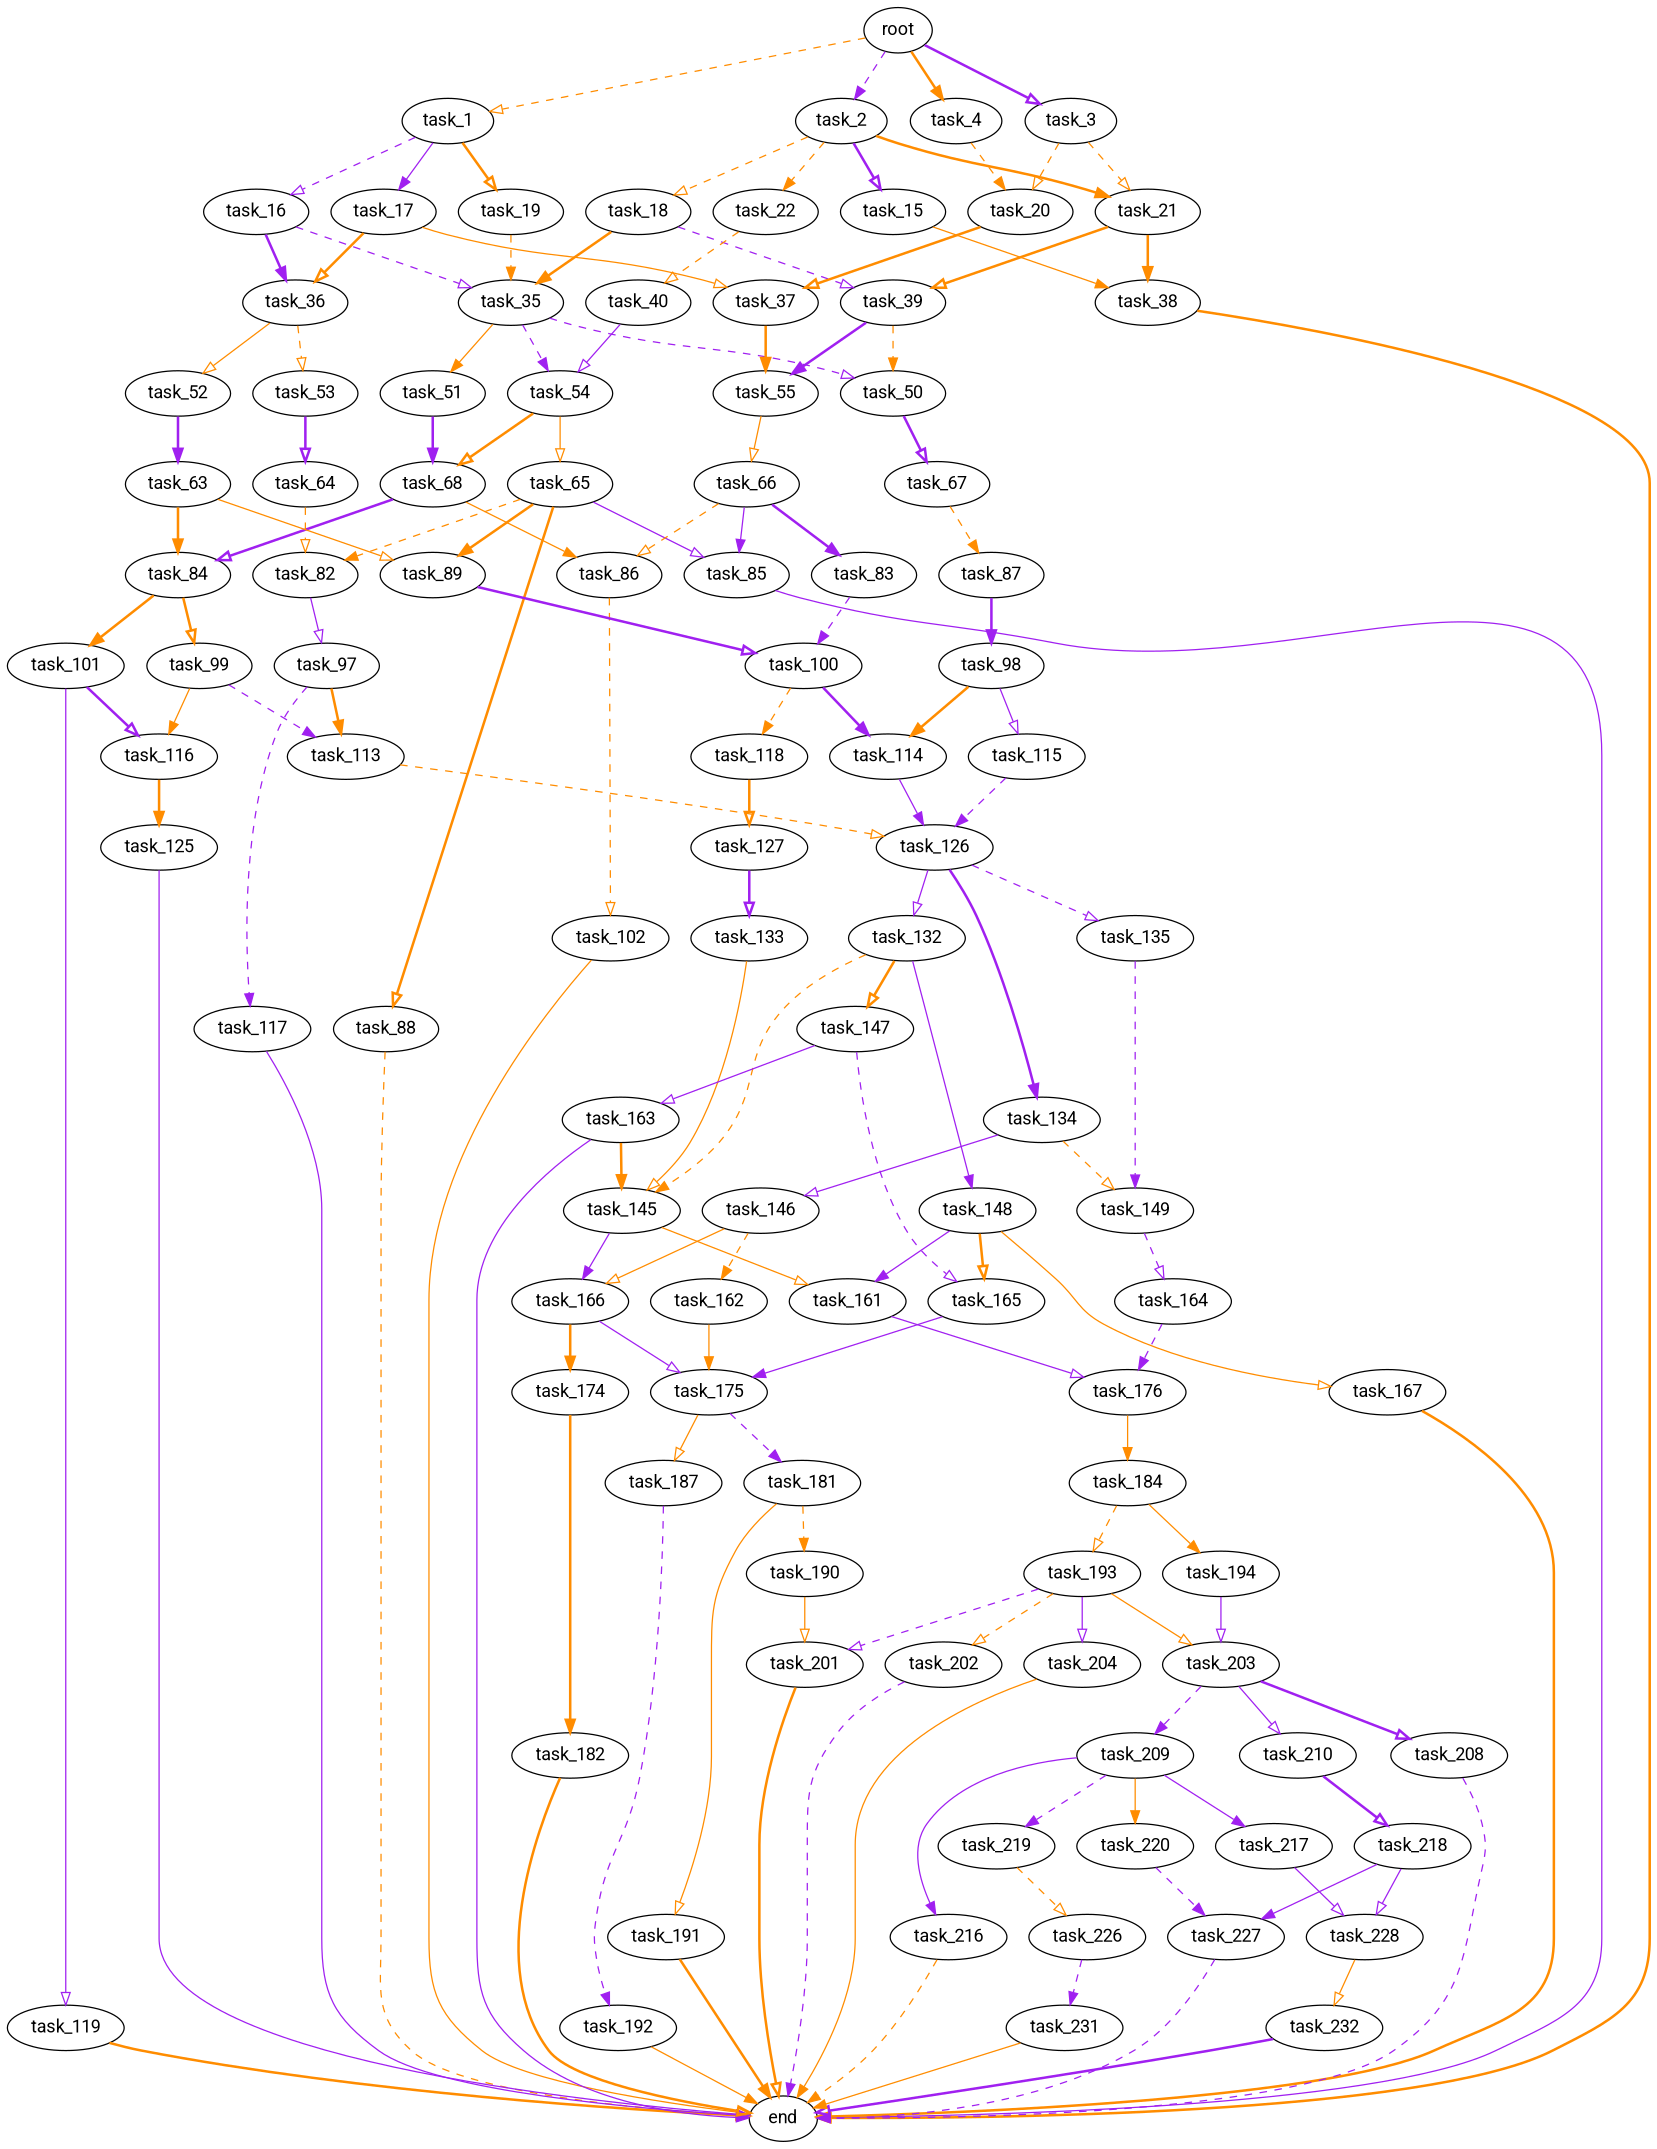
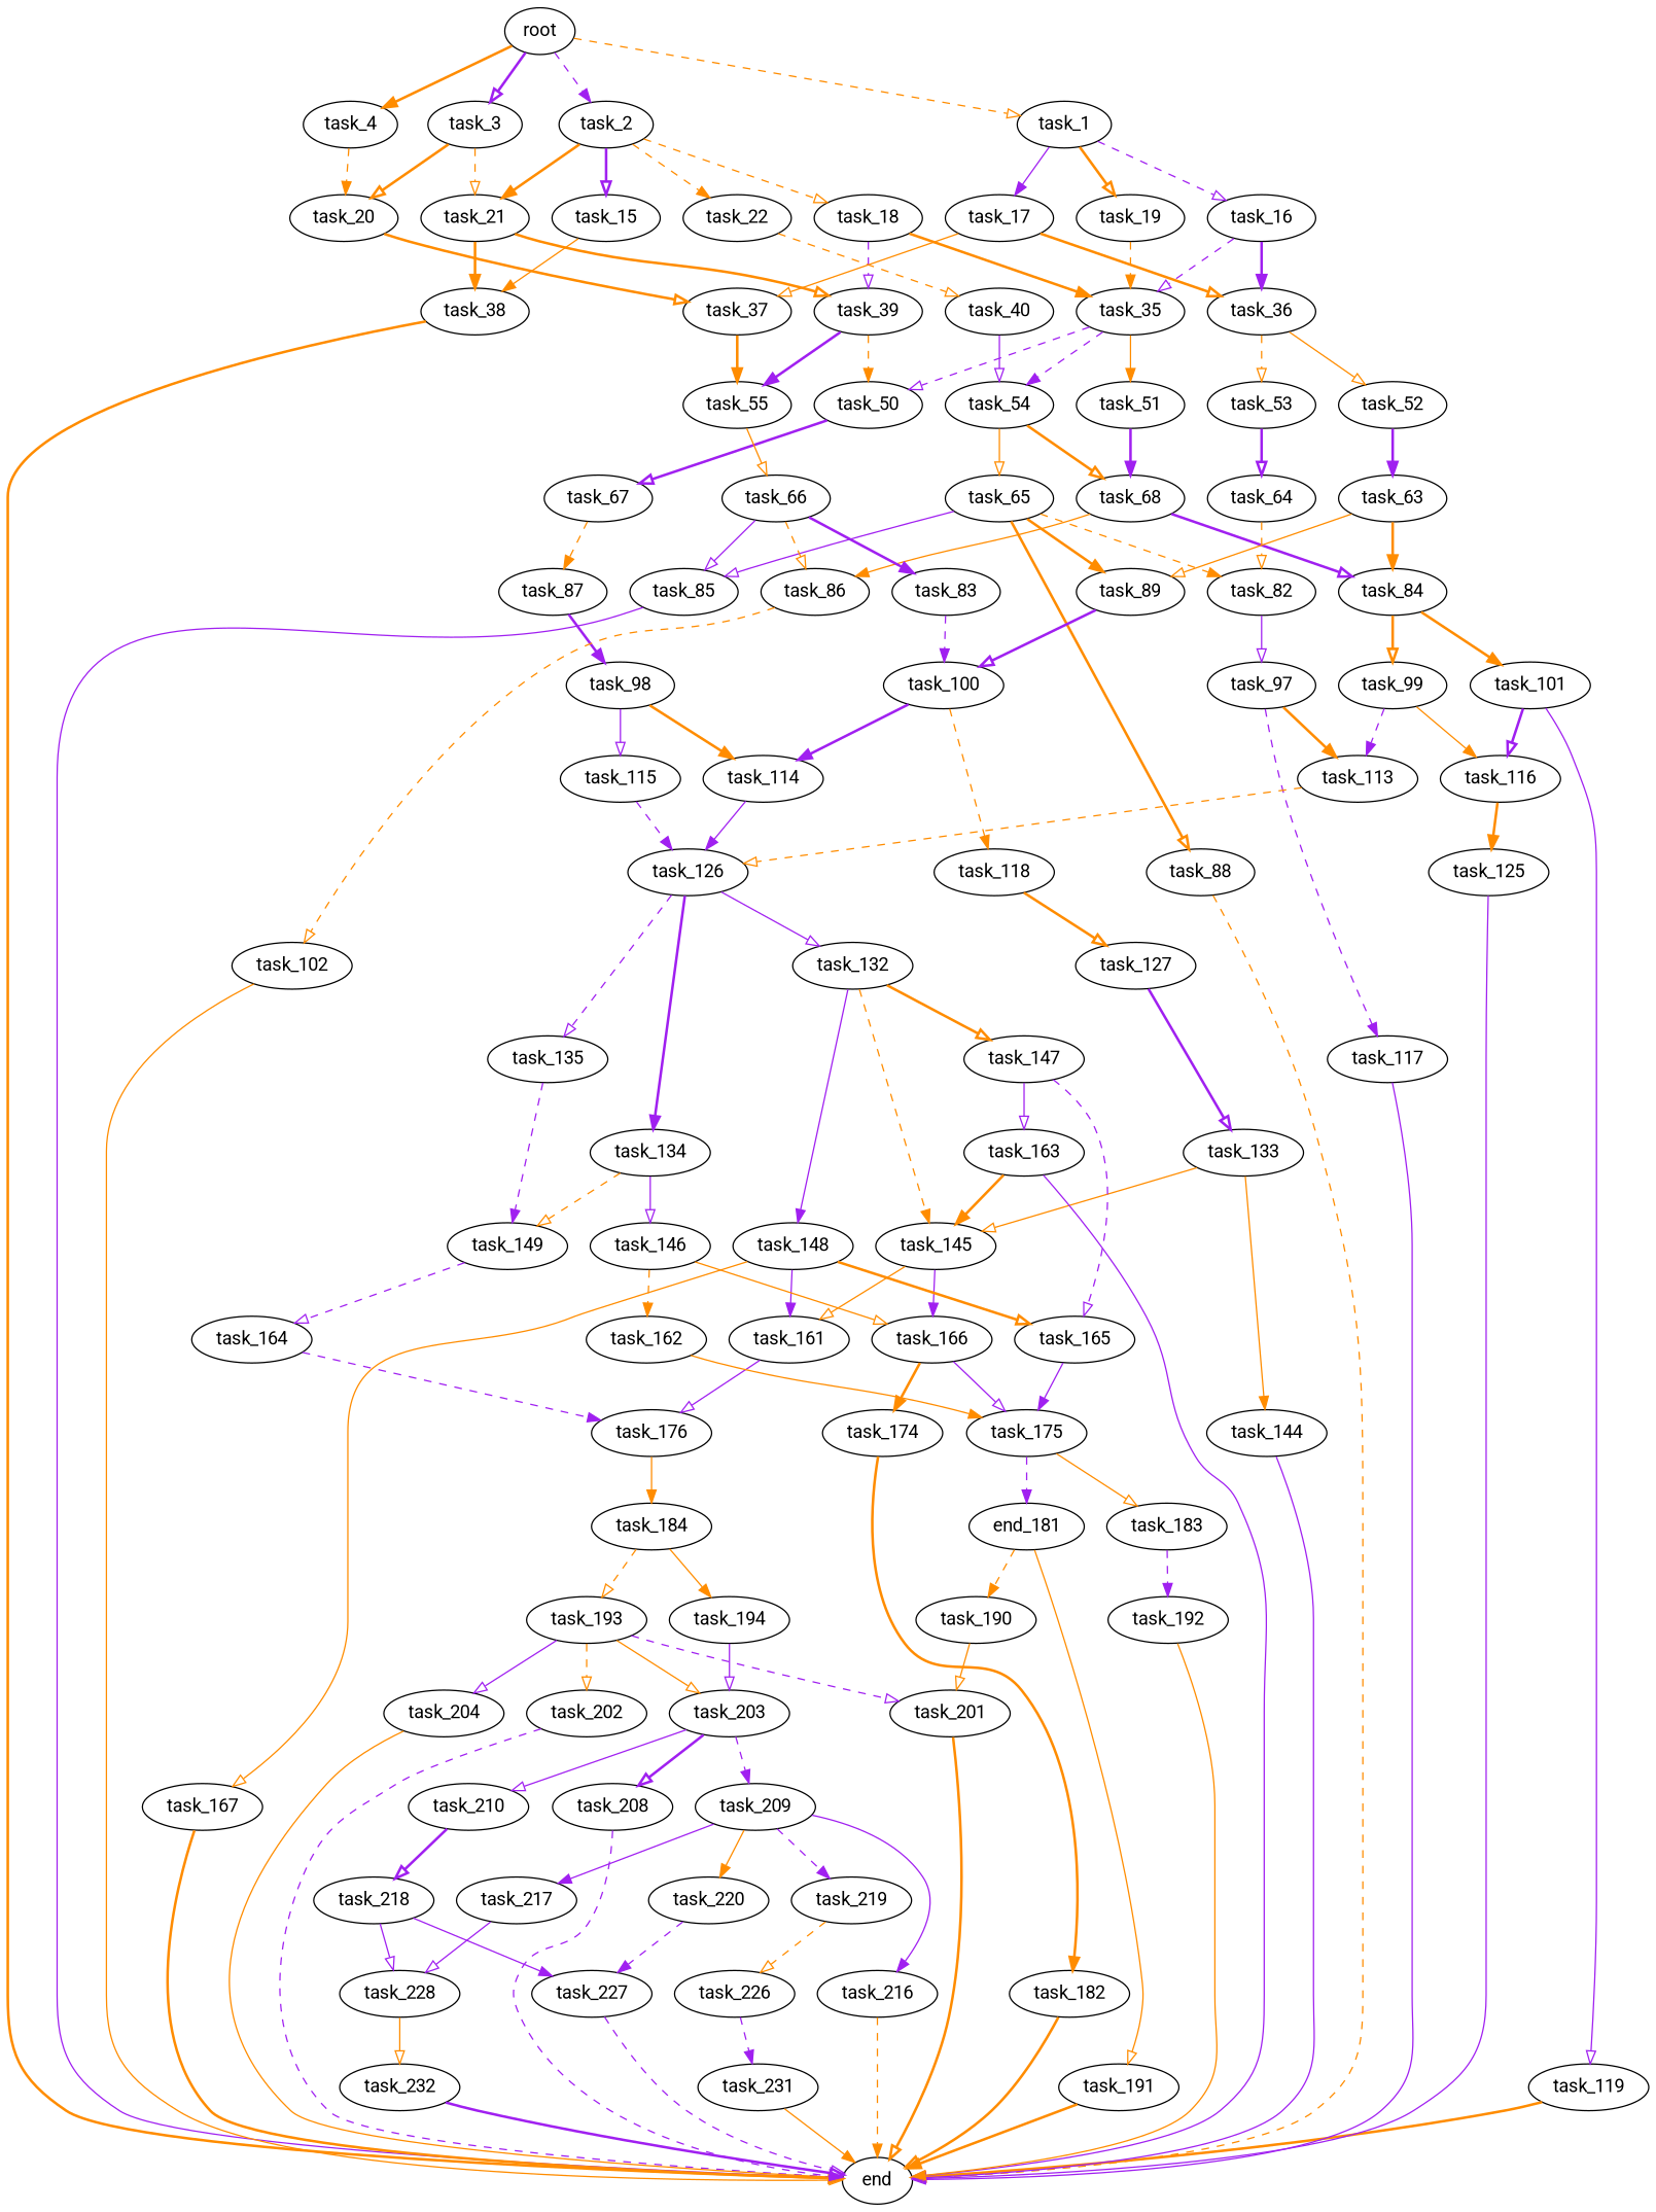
  digraph {
    fontname=Roboto
    node [fontname=Roboto]
    edge [arrowhead=onormal color=darkorange fontname=Roboto style=solid]
    root
    task_1
    task_2
    task_3
    task_4
    task_16
    task_17
    task_19
    task_15
    task_18
    task_21
    task_22
    task_20
    task_35
    task_36
    task_37
    task_38
    task_39
    task_40
    task_50
    task_51
    task_54
    task_52
    task_53
    task_55
    end
    task_67
    task_68
    task_65
    task_63
    task_64
    task_66
    task_87
    task_84
    task_86
    task_89
    task_82
    task_85
    task_88
    task_83
    task_98
    task_99
    task_101
    task_102
    task_100
    task_97
    task_113
    task_116
    task_119
    task_114
    task_118
    task_117
    task_115
    task_126
    task_127
    task_125
    task_132
    task_134
    task_135
    task_133
    task_145
    task_147
    task_148
    task_146
    task_149
+   task_144
    task_161
    task_166
    task_163
    task_165
    task_167
    task_162
    task_164
    task_176
    task_175
    task_174
    task_184
-   task_181
-   task_183 [label=task_187]
+   task_181 [label=end_181]
+   task_183
    task_182
    task_193
    task_194
    task_190
    task_191
    task_192
    task_201
    task_202
    task_203
    task_204
    task_208
    task_209
    task_210
    task_216
    task_217
    task_219
    task_220
    task_218
    task_228
    task_226
    task_227
    task_232
    task_231
    root -> task_1 [style=dashed]
    root -> task_2 [arrowhead=normal color=purple style=dashed]
    root -> task_3 [color=purple style=bold]
    root -> task_4 [arrowhead=normal style=bold]
    task_1 -> task_16 [color=purple style=dashed]
    task_1 -> task_17 [arrowhead=normal color=purple]
    task_1 -> task_19 [style=bold]
    task_2 -> task_15 [color=purple style=bold]
    task_2 -> task_18 [style=dashed]
    task_2 -> task_21 [arrowhead=normal style=bold]
    task_2 -> task_22 [arrowhead=normal style=dashed]
    task_3 -> task_21 [style=dashed]
-   task_3 -> task_20 [style=dashed]
+   task_3 -> task_20 [style=bold]
    task_4 -> task_20 [arrowhead=normal style=dashed]
    task_16 -> task_35 [color=purple style=dashed]
    task_16 -> task_36 [arrowhead=normal color=purple style=bold]
    task_17 -> task_36 [style=bold]
    task_17 -> task_37
    task_19 -> task_35 [arrowhead=normal style=dashed]
    task_15 -> task_38 [arrowhead=normal]
    task_18 -> task_35 [arrowhead=normal style=bold]
    task_18 -> task_39 [color=purple style=dashed]
    task_21 -> task_38 [arrowhead=normal style=bold]
    task_21 -> task_39 [style=bold]
    task_22 -> task_40 [style=dashed]
    task_20 -> task_37 [style=bold]
    task_35 -> task_50 [color=purple style=dashed]
    task_35 -> task_51 [arrowhead=normal]
    task_35 -> task_54 [arrowhead=normal color=purple style=dashed]
    task_36 -> task_52
    task_36 -> task_53 [style=dashed]
    task_37 -> task_55 [arrowhead=normal style=bold]
    task_38 -> end [arrowhead=normal style=bold]
    task_39 -> task_50 [arrowhead=normal style=dashed]
    task_39 -> task_55 [arrowhead=normal color=purple style=bold]
    task_40 -> task_54 [color=purple]
    task_50 -> task_67 [color=purple style=bold]
    task_51 -> task_68 [arrowhead=normal color=purple style=bold]
    task_54 -> task_68 [style=bold]
    task_54 -> task_65
    task_52 -> task_63 [arrowhead=normal color=purple style=bold]
    task_53 -> task_64 [color=purple style=bold]
    task_55 -> task_66
    task_67 -> task_87 [arrowhead=normal style=dashed]
    task_68 -> task_84 [color=purple style=bold]
    task_68 -> task_86 [arrowhead=normal]
    task_65 -> task_89 [arrowhead=normal style=bold]
    task_65 -> task_82 [arrowhead=normal style=dashed]
    task_65 -> task_85 [color=purple]
    task_65 -> task_88 [style=bold]
    task_63 -> task_84 [arrowhead=normal style=bold]
    task_63 -> task_89
    task_64 -> task_82 [style=dashed]
    task_66 -> task_86 [style=dashed]
-   task_66 -> task_85 [arrowhead=normal color=purple]
+   task_66 -> task_85 [color=purple]
    task_66 -> task_83 [arrowhead=normal color=purple style=bold]
    task_87 -> task_98 [arrowhead=normal color=purple style=bold]
    task_84 -> task_99 [style=bold]
    task_84 -> task_101 [arrowhead=normal style=bold]
    task_86 -> task_102 [style=dashed]
    task_89 -> task_100 [color=purple style=bold]
    task_82 -> task_97 [color=purple]
    task_85 -> end [color=purple]
    task_88 -> end [style=dashed]
    task_83 -> task_100 [arrowhead=normal color=purple style=dashed]
    task_98 -> task_114 [arrowhead=normal style=bold]
    task_98 -> task_115 [color=purple]
    task_99 -> task_113 [arrowhead=normal color=purple style=dashed]
    task_99 -> task_116 [arrowhead=normal]
    task_101 -> task_116 [color=purple style=bold]
    task_101 -> task_119 [color=purple]
    task_102 -> end
    task_100 -> task_114 [arrowhead=normal color=purple style=bold]
    task_100 -> task_118 [arrowhead=normal style=dashed]
    task_97 -> task_113 [arrowhead=normal style=bold]
    task_97 -> task_117 [arrowhead=normal color=purple style=dashed]
    task_113 -> task_126 [style=dashed]
    task_116 -> task_125 [arrowhead=normal style=bold]
    task_119 -> end [arrowhead=normal style=bold]
    task_114 -> task_126 [arrowhead=normal color=purple]
    task_118 -> task_127 [style=bold]
    task_117 -> end [color=purple]
    task_115 -> task_126 [arrowhead=normal color=purple style=dashed]
    task_126 -> task_132 [color=purple]
    task_126 -> task_134 [arrowhead=normal color=purple style=bold]
    task_126 -> task_135 [color=purple style=dashed]
    task_127 -> task_133 [color=purple style=bold]
    task_125 -> end [color=purple]
    task_132 -> task_145 [arrowhead=normal style=dashed]
    task_132 -> task_147 [style=bold]
    task_132 -> task_148 [arrowhead=normal color=purple]
    task_134 -> task_146 [color=purple]
    task_134 -> task_149 [style=dashed]
    task_135 -> task_149 [arrowhead=normal color=purple style=dashed]
    task_133 -> task_145
+   task_133 -> task_144 [arrowhead=normal]
    task_145 -> task_161
    task_145 -> task_166 [arrowhead=normal color=purple]
    task_147 -> task_163 [color=purple]
    task_147 -> task_165 [color=purple style=dashed]
    task_148 -> task_161 [arrowhead=normal color=purple]
    task_148 -> task_165 [style=bold]
    task_148 -> task_167
    task_146 -> task_166
    task_146 -> task_162 [arrowhead=normal style=dashed]
    task_149 -> task_164 [color=purple style=dashed]
+   task_144 -> end [color=purple]
    task_161 -> task_176 [color=purple]
    task_166 -> task_175 [color=purple]
    task_166 -> task_174 [arrowhead=normal style=bold]
    task_163 -> end [arrowhead=normal color=purple]
    task_163 -> task_145 [arrowhead=normal style=bold]
    task_165 -> task_175 [arrowhead=normal color=purple]
    task_167 -> end [style=bold]
    task_162 -> task_175 [arrowhead=normal]
    task_164 -> task_176 [arrowhead=normal color=purple style=dashed]
    task_176 -> task_184 [arrowhead=normal]
    task_175 -> task_181 [arrowhead=normal color=purple style=dashed]
    task_175 -> task_183
    task_174 -> task_182 [arrowhead=normal style=bold]
    task_184 -> task_193 [style=dashed]
    task_184 -> task_194 [arrowhead=normal]
    task_181 -> task_190 [arrowhead=normal style=dashed]
    task_181 -> task_191
    task_183 -> task_192 [arrowhead=normal color=purple style=dashed]
    task_182 -> end [style=bold]
    task_193 -> task_201 [color=purple style=dashed]
    task_193 -> task_202 [style=dashed]
    task_193 -> task_203
    task_193 -> task_204 [color=purple]
    task_194 -> task_203 [color=purple]
    task_190 -> task_201
    task_191 -> end [arrowhead=normal style=bold]
    task_192 -> end [arrowhead=normal]
    task_201 -> end [style=bold]
    task_202 -> end [arrowhead=normal color=purple style=dashed]
    task_203 -> task_208 [color=purple style=bold]
    task_203 -> task_209 [arrowhead=normal color=purple style=dashed]
    task_203 -> task_210 [color=purple]
    task_204 -> end [arrowhead=normal]
    task_208 -> end [arrowhead=normal color=purple style=dashed]
    task_209 -> task_216 [arrowhead=normal color=purple]
    task_209 -> task_217 [arrowhead=normal color=purple]
    task_209 -> task_219 [arrowhead=normal color=purple style=dashed]
    task_209 -> task_220 [arrowhead=normal]
    task_210 -> task_218 [color=purple style=bold]
    task_216 -> end [arrowhead=normal style=dashed]
    task_217 -> task_228 [color=purple]
    task_219 -> task_226 [style=dashed]
    task_220 -> task_227 [arrowhead=normal color=purple style=dashed]
    task_218 -> task_228 [color=purple]
    task_218 -> task_227 [arrowhead=normal color=purple]
    task_228 -> task_232
    task_226 -> task_231 [arrowhead=normal color=purple style=dashed]
    task_227 -> end [color=purple style=dashed]
    task_232 -> end [color=purple style=bold]
    task_231 -> end [arrowhead=normal]
  }
